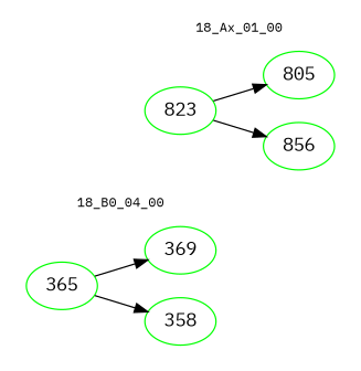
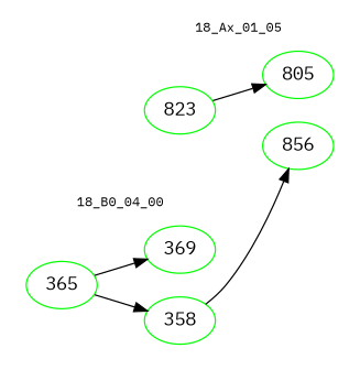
  digraph {
    fontname="IBM Plex Mono"
    rankdir=LR
    node [color=green fontname="IBM Plex Mono"]
    edge [color=black fontname="IBM Plex Mono"]
    n1 [label=823]
    n2 [label=805]
    n3 [label=856]
    n4 [label=365]
    n5 [label=358]
    n6 [label=369]
    subgraph cluster_1 {
      color=white
      fontsize=10
-     label="18_Ax_01_00"
+     label="18_Ax_01_05"
      n1
      n2
      n3
    }
    subgraph cluster_2 {
      color=white
      fontsize=10
      label="18_B0_04_00"
      n4
      n5
      n6
    }
    n1 -> n2
-   n1 -> n3
+   n5 -> n3
    n4 -> n5
    n4 -> n6
  }
